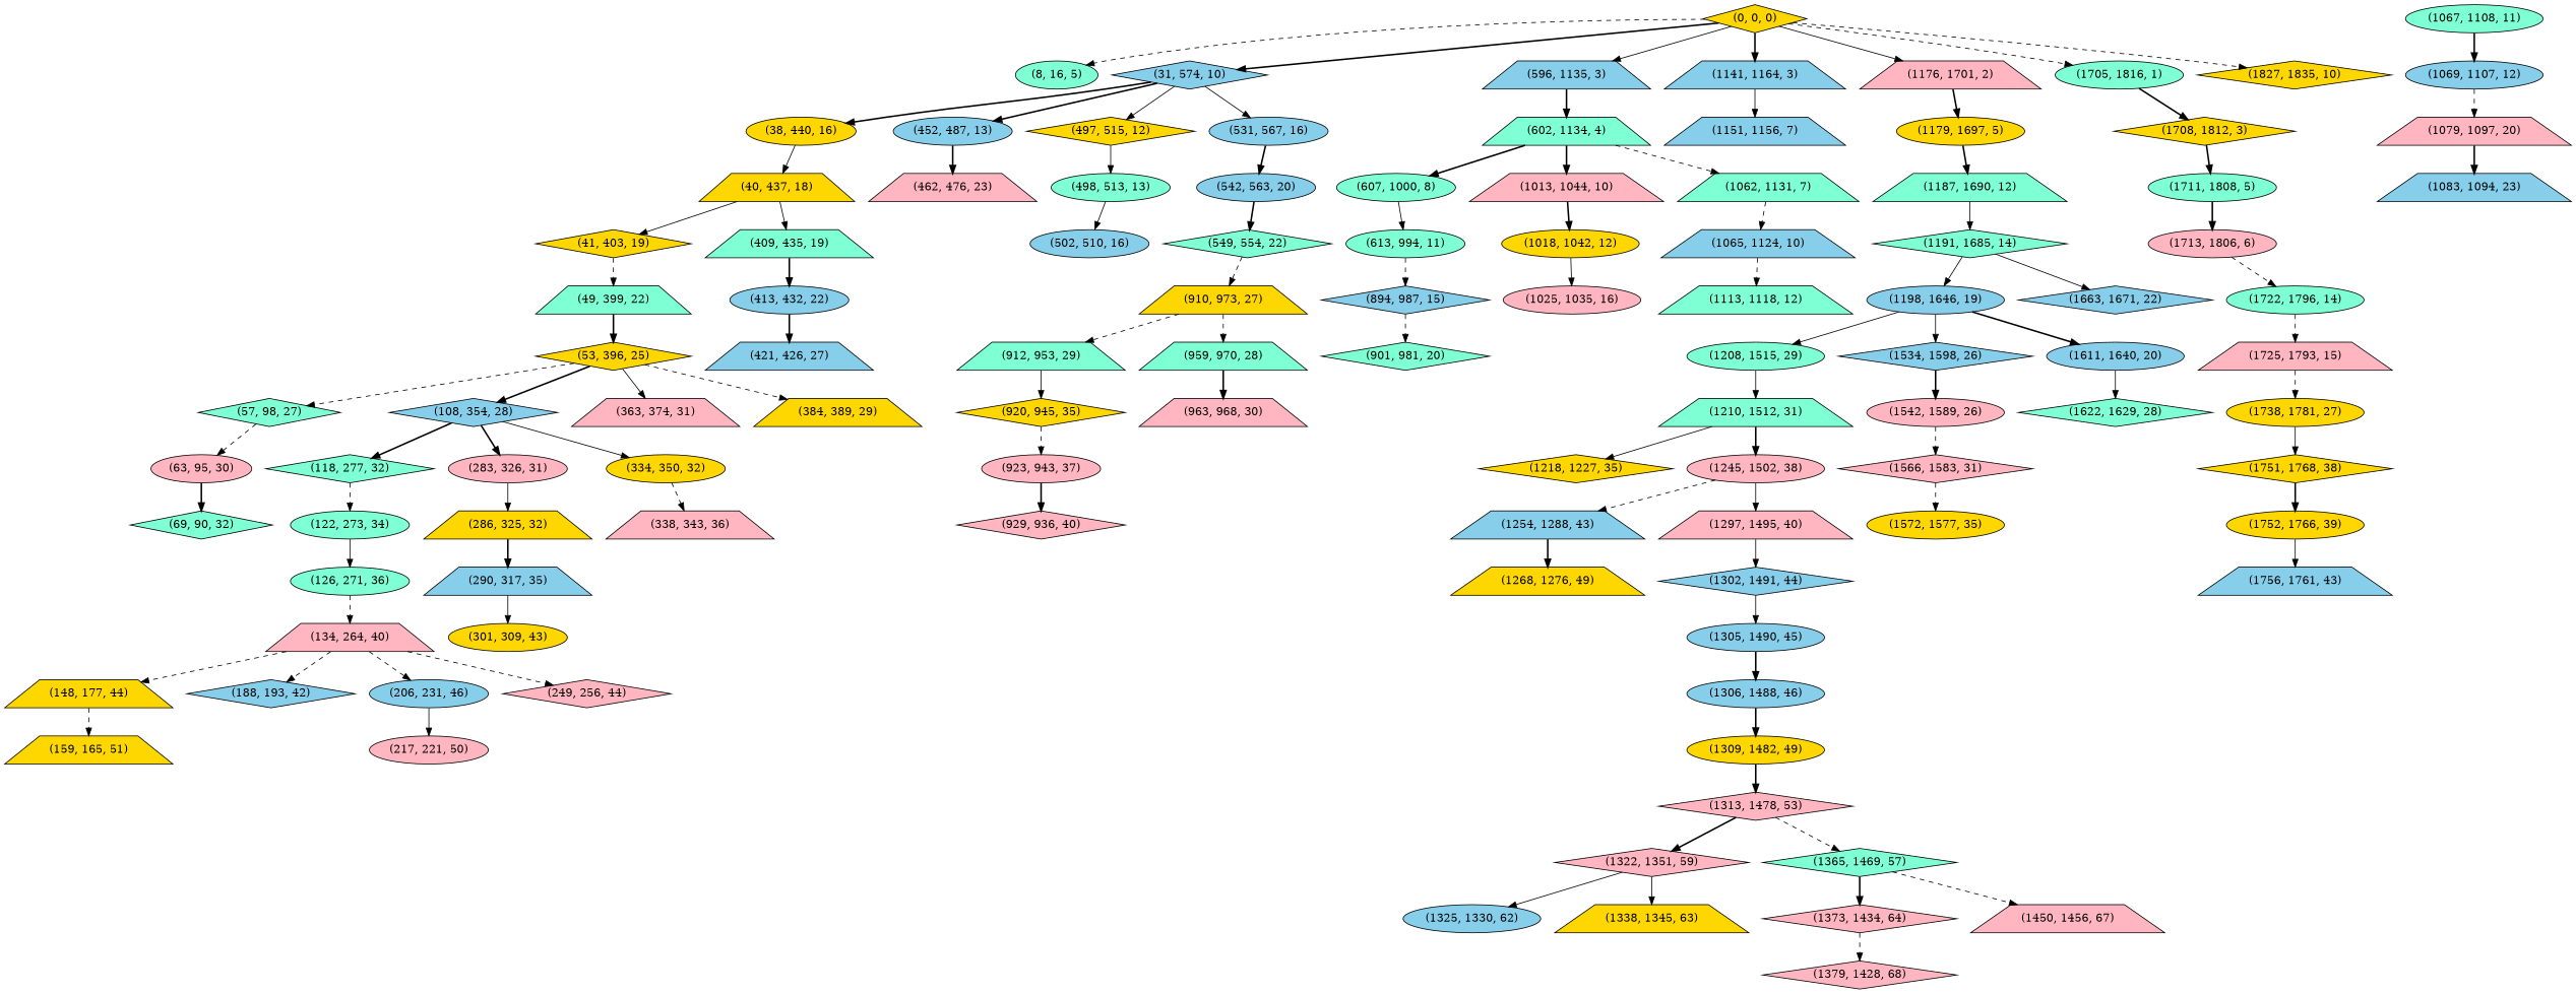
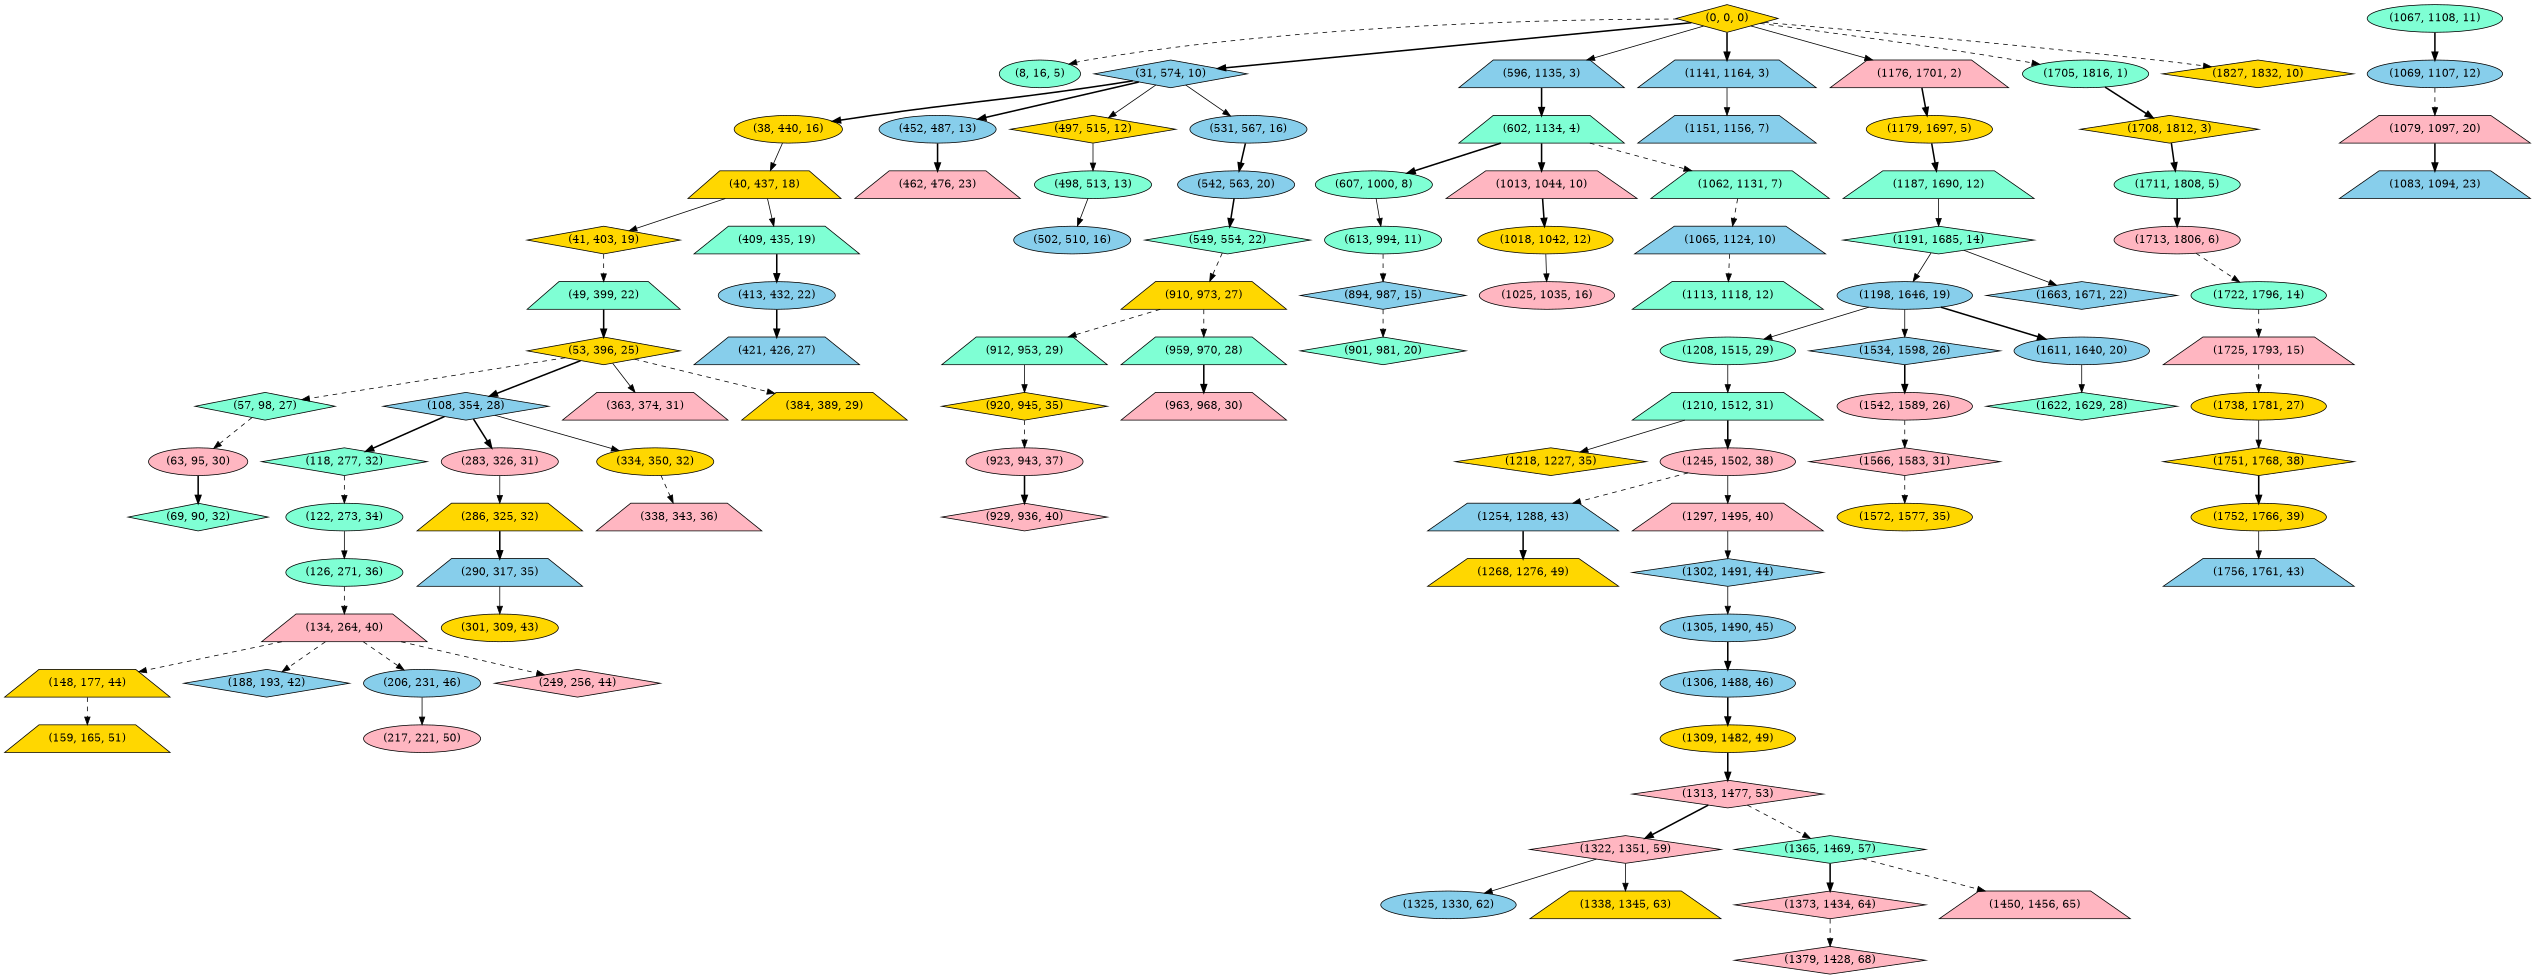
  digraph {
    node [fillcolor=aquamarine shape=ellipse style=filled]
    edge [style=bold]
    "(0, 0, 0)" [fillcolor=gold shape=diamond]
    "(8, 16, 5)"
    "(31, 574, 10)" [fillcolor=skyblue shape=diamond]
    "(596, 1135, 3)" [fillcolor=skyblue shape=trapezium]
    "(1141, 1164, 3)" [fillcolor=skyblue shape=trapezium]
    "(1176, 1701, 2)" [fillcolor=lightpink shape=trapezium]
    "(1705, 1816, 1)"
-   "(1827, 1832, 10)" [fillcolor=gold shape=diamond label="(1827, 1835, 10)"]
+   "(1827, 1832, 10)" [fillcolor=gold shape=diamond]
    "(38, 440, 16)" [fillcolor=gold]
    "(452, 487, 13)" [fillcolor=skyblue]
    "(497, 515, 12)" [fillcolor=gold shape=diamond]
    "(531, 567, 16)" [fillcolor=skyblue]
    "(602, 1134, 4)" [shape=trapezium]
    "(1151, 1156, 7)" [fillcolor=skyblue shape=trapezium]
    "(1179, 1697, 5)" [fillcolor=gold]
    "(1708, 1812, 3)" [fillcolor=gold shape=diamond]
    "(40, 437, 18)" [fillcolor=gold shape=trapezium]
    "(462, 476, 23)" [fillcolor=lightpink shape=trapezium]
    "(498, 513, 13)"
    "(542, 563, 20)" [fillcolor=skyblue]
    "(41, 403, 19)" [fillcolor=gold shape=diamond]
    "(409, 435, 19)" [shape=trapezium]
    "(49, 399, 22)" [shape=trapezium]
    "(413, 432, 22)" [fillcolor=skyblue]
    "(53, 396, 25)" [fillcolor=gold shape=diamond]
    "(57, 98, 27)" [shape=diamond]
    "(108, 354, 28)" [fillcolor=skyblue shape=diamond]
    "(363, 374, 31)" [fillcolor=lightpink shape=trapezium]
    "(384, 389, 29)" [fillcolor=gold shape=trapezium]
    "(63, 95, 30)" [fillcolor=lightpink]
    "(118, 277, 32)" [shape=diamond]
    "(283, 326, 31)" [fillcolor=lightpink]
    "(334, 350, 32)" [fillcolor=gold]
    "(69, 90, 32)" [shape=diamond]
    "(122, 273, 34)"
    "(286, 325, 32)" [fillcolor=gold shape=trapezium]
    "(338, 343, 36)" [fillcolor=lightpink shape=trapezium]
    "(126, 271, 36)"
    "(134, 264, 40)" [fillcolor=lightpink shape=trapezium]
    "(148, 177, 44)" [fillcolor=gold shape=trapezium]
    "(188, 193, 42)" [fillcolor=skyblue shape=diamond]
    "(206, 231, 46)" [fillcolor=skyblue]
    "(249, 256, 44)" [fillcolor=lightpink shape=diamond]
    "(159, 165, 51)" [fillcolor=gold shape=trapezium]
    "(217, 221, 50)" [fillcolor=lightpink]
    "(290, 317, 35)" [fillcolor=skyblue shape=trapezium]
    "(301, 309, 43)" [fillcolor=gold]
    "(421, 426, 27)" [fillcolor=skyblue shape=trapezium]
    "(502, 510, 16)" [fillcolor=skyblue]
    "(549, 554, 22)" [shape=diamond]
    "(910, 973, 27)" [fillcolor=gold shape=trapezium]
    "(607, 1000, 8)"
    "(1013, 1044, 10)" [fillcolor=lightpink shape=trapezium]
    "(1062, 1131, 7)" [shape=trapezium]
    "(613, 994, 11)"
    "(1018, 1042, 12)" [fillcolor=gold]
    "(1065, 1124, 10)" [fillcolor=skyblue shape=trapezium]
    "(894, 987, 15)" [fillcolor=skyblue shape=diamond]
    "(901, 981, 20)" [shape=diamond]
    "(912, 953, 29)" [shape=trapezium]
    "(959, 970, 28)" [shape=trapezium]
    "(920, 945, 35)" [fillcolor=gold shape=diamond]
    "(963, 968, 30)" [fillcolor=lightpink shape=trapezium]
    "(923, 943, 37)" [fillcolor=lightpink]
    "(929, 936, 40)" [fillcolor=lightpink shape=diamond]
    "(1025, 1035, 16)" [fillcolor=lightpink]
    "(1113, 1118, 12)" [shape=trapezium]
    "(1069, 1107, 12)" [fillcolor=skyblue]
    "(1067, 1108, 11)"
    "(1079, 1097, 20)" [fillcolor=lightpink shape=trapezium]
    "(1083, 1094, 23)" [fillcolor=skyblue shape=trapezium]
    "(1187, 1690, 12)" [shape=trapezium]
    "(1191, 1685, 14)" [shape=diamond]
    "(1198, 1646, 19)" [fillcolor=skyblue]
    "(1663, 1671, 22)" [fillcolor=skyblue shape=diamond]
    "(1208, 1515, 29)"
    "(1534, 1598, 26)" [fillcolor=skyblue shape=diamond]
    "(1611, 1640, 20)" [fillcolor=skyblue]
    "(1210, 1512, 31)" [shape=trapezium]
    n80 [fillcolor=lightpink label="(1542, 1589, 26)"]
    "(1622, 1629, 28)" [shape=diamond]
    "(1218, 1227, 35)" [fillcolor=gold shape=diamond]
    "(1245, 1502, 38)" [fillcolor=lightpink]
    "(1254, 1288, 43)" [fillcolor=skyblue shape=trapezium]
    "(1297, 1495, 40)" [fillcolor=lightpink shape=trapezium]
    "(1268, 1276, 49)" [fillcolor=gold shape=trapezium]
    "(1302, 1491, 44)" [fillcolor=skyblue shape=diamond]
    "(1305, 1490, 45)" [fillcolor=skyblue]
    "(1306, 1488, 46)" [fillcolor=skyblue]
    "(1309, 1482, 49)" [fillcolor=gold]
-   "(1313, 1477, 53)" [fillcolor=lightpink shape=diamond label="(1313, 1478, 53)"]
+   "(1313, 1477, 53)" [fillcolor=lightpink shape=diamond]
    "(1322, 1351, 59)" [fillcolor=lightpink shape=diamond]
    "(1365, 1469, 57)" [shape=diamond]
    "(1325, 1330, 62)" [fillcolor=skyblue]
    "(1338, 1345, 63)" [fillcolor=gold shape=trapezium]
    "(1373, 1434, 64)" [fillcolor=lightpink shape=diamond]
-   "(1450, 1456, 65)" [fillcolor=lightpink shape=trapezium label="(1450, 1456, 67)"]
+   "(1450, 1456, 65)" [fillcolor=lightpink shape=trapezium]
    "(1379, 1428, 68)" [fillcolor=lightpink shape=diamond]
    "(1566, 1583, 31)" [fillcolor=lightpink shape=diamond]
    "(1572, 1577, 35)" [fillcolor=gold]
    "(1711, 1808, 5)"
    "(1713, 1806, 6)" [fillcolor=lightpink]
    "(1722, 1796, 14)"
    "(1725, 1793, 15)" [fillcolor=lightpink shape=trapezium]
    "(1738, 1781, 27)" [fillcolor=gold]
    "(1751, 1768, 38)" [fillcolor=gold shape=diamond]
    "(1752, 1766, 39)" [fillcolor=gold]
    "(1756, 1761, 43)" [fillcolor=skyblue shape=trapezium]
    "(0, 0, 0)" -> "(8, 16, 5)" [style=dashed]
    "(0, 0, 0)" -> "(31, 574, 10)"
    "(0, 0, 0)" -> "(596, 1135, 3)" [style=solid]
    "(0, 0, 0)" -> "(1141, 1164, 3)"
    "(0, 0, 0)" -> "(1176, 1701, 2)" [style=solid]
    "(0, 0, 0)" -> "(1705, 1816, 1)" [style=dashed]
    "(0, 0, 0)" -> "(1827, 1832, 10)" [style=dashed]
    "(31, 574, 10)" -> "(38, 440, 16)"
    "(31, 574, 10)" -> "(452, 487, 13)"
    "(31, 574, 10)" -> "(497, 515, 12)" [style=solid]
    "(31, 574, 10)" -> "(531, 567, 16)" [style=solid]
    "(596, 1135, 3)" -> "(602, 1134, 4)"
    "(1141, 1164, 3)" -> "(1151, 1156, 7)" [style=solid]
    "(1176, 1701, 2)" -> "(1179, 1697, 5)"
    "(1705, 1816, 1)" -> "(1708, 1812, 3)"
    "(38, 440, 16)" -> "(40, 437, 18)" [style=solid]
    "(452, 487, 13)" -> "(462, 476, 23)"
    "(497, 515, 12)" -> "(498, 513, 13)" [style=solid]
    "(531, 567, 16)" -> "(542, 563, 20)"
    "(602, 1134, 4)" -> "(607, 1000, 8)"
    "(602, 1134, 4)" -> "(1013, 1044, 10)"
    "(602, 1134, 4)" -> "(1062, 1131, 7)" [style=dashed]
    "(1179, 1697, 5)" -> "(1187, 1690, 12)"
    "(1708, 1812, 3)" -> "(1711, 1808, 5)"
    "(40, 437, 18)" -> "(41, 403, 19)" [style=solid]
    "(40, 437, 18)" -> "(409, 435, 19)" [style=solid]
    "(498, 513, 13)" -> "(502, 510, 16)" [style=solid]
    "(542, 563, 20)" -> "(549, 554, 22)"
    "(41, 403, 19)" -> "(49, 399, 22)" [style=dashed]
    "(409, 435, 19)" -> "(413, 432, 22)"
    "(49, 399, 22)" -> "(53, 396, 25)"
    "(413, 432, 22)" -> "(421, 426, 27)"
    "(53, 396, 25)" -> "(57, 98, 27)" [style=dashed]
    "(53, 396, 25)" -> "(108, 354, 28)"
    "(53, 396, 25)" -> "(363, 374, 31)" [style=solid]
    "(53, 396, 25)" -> "(384, 389, 29)" [style=dashed]
    "(57, 98, 27)" -> "(63, 95, 30)" [style=dashed]
    "(108, 354, 28)" -> "(118, 277, 32)"
    "(108, 354, 28)" -> "(283, 326, 31)"
    "(108, 354, 28)" -> "(334, 350, 32)" [style=solid]
    "(63, 95, 30)" -> "(69, 90, 32)"
    "(118, 277, 32)" -> "(122, 273, 34)" [style=dashed]
    "(283, 326, 31)" -> "(286, 325, 32)" [style=solid]
    "(334, 350, 32)" -> "(338, 343, 36)" [style=dashed]
    "(122, 273, 34)" -> "(126, 271, 36)" [style=solid]
    "(286, 325, 32)" -> "(290, 317, 35)"
    "(126, 271, 36)" -> "(134, 264, 40)" [style=dashed]
    "(134, 264, 40)" -> "(148, 177, 44)" [style=dashed]
    "(134, 264, 40)" -> "(188, 193, 42)" [style=dashed]
    "(134, 264, 40)" -> "(206, 231, 46)" [style=dashed]
    "(134, 264, 40)" -> "(249, 256, 44)" [style=dashed]
    "(148, 177, 44)" -> "(159, 165, 51)" [style=dashed]
    "(206, 231, 46)" -> "(217, 221, 50)" [style=solid]
    "(290, 317, 35)" -> "(301, 309, 43)" [style=solid]
    "(549, 554, 22)" -> "(910, 973, 27)" [style=dashed]
    "(910, 973, 27)" -> "(912, 953, 29)" [style=dashed]
    "(910, 973, 27)" -> "(959, 970, 28)" [style=dashed]
    "(607, 1000, 8)" -> "(613, 994, 11)" [style=solid]
    "(1013, 1044, 10)" -> "(1018, 1042, 12)"
    "(1062, 1131, 7)" -> "(1065, 1124, 10)" [style=dashed]
    "(613, 994, 11)" -> "(894, 987, 15)" [style=dashed]
    "(1018, 1042, 12)" -> "(1025, 1035, 16)" [style=solid]
    "(1065, 1124, 10)" -> "(1113, 1118, 12)" [style=dashed]
    "(894, 987, 15)" -> "(901, 981, 20)" [style=dashed]
    "(912, 953, 29)" -> "(920, 945, 35)" [style=solid]
    "(959, 970, 28)" -> "(963, 968, 30)"
    "(920, 945, 35)" -> "(923, 943, 37)" [style=dashed]
    "(923, 943, 37)" -> "(929, 936, 40)"
    "(1069, 1107, 12)" -> "(1079, 1097, 20)" [style=dashed]
    "(1067, 1108, 11)" -> "(1069, 1107, 12)"
    "(1079, 1097, 20)" -> "(1083, 1094, 23)"
    "(1187, 1690, 12)" -> "(1191, 1685, 14)" [style=solid]
    "(1191, 1685, 14)" -> "(1198, 1646, 19)" [style=solid]
    "(1191, 1685, 14)" -> "(1663, 1671, 22)" [style=solid]
    "(1198, 1646, 19)" -> "(1208, 1515, 29)" [style=solid]
    "(1198, 1646, 19)" -> "(1534, 1598, 26)" [style=solid]
    "(1198, 1646, 19)" -> "(1611, 1640, 20)"
    "(1208, 1515, 29)" -> "(1210, 1512, 31)" [style=solid]
    "(1534, 1598, 26)" -> n80
    "(1611, 1640, 20)" -> "(1622, 1629, 28)" [style=solid]
    "(1210, 1512, 31)" -> "(1218, 1227, 35)" [style=solid]
    "(1210, 1512, 31)" -> "(1245, 1502, 38)"
    n80 -> "(1566, 1583, 31)" [style=dashed]
    "(1245, 1502, 38)" -> "(1254, 1288, 43)" [style=dashed]
    "(1245, 1502, 38)" -> "(1297, 1495, 40)" [style=solid]
    "(1254, 1288, 43)" -> "(1268, 1276, 49)"
    "(1297, 1495, 40)" -> "(1302, 1491, 44)" [style=solid]
    "(1302, 1491, 44)" -> "(1305, 1490, 45)" [style=solid]
    "(1305, 1490, 45)" -> "(1306, 1488, 46)"
    "(1306, 1488, 46)" -> "(1309, 1482, 49)"
    "(1309, 1482, 49)" -> "(1313, 1477, 53)"
    "(1313, 1477, 53)" -> "(1322, 1351, 59)"
    "(1313, 1477, 53)" -> "(1365, 1469, 57)" [style=dashed]
    "(1322, 1351, 59)" -> "(1325, 1330, 62)" [style=solid]
    "(1322, 1351, 59)" -> "(1338, 1345, 63)" [style=solid]
    "(1365, 1469, 57)" -> "(1373, 1434, 64)"
    "(1365, 1469, 57)" -> "(1450, 1456, 65)" [style=dashed]
    "(1373, 1434, 64)" -> "(1379, 1428, 68)" [style=dashed]
    "(1566, 1583, 31)" -> "(1572, 1577, 35)" [style=dashed]
    "(1711, 1808, 5)" -> "(1713, 1806, 6)"
    "(1713, 1806, 6)" -> "(1722, 1796, 14)" [style=dashed]
    "(1722, 1796, 14)" -> "(1725, 1793, 15)" [style=dashed]
    "(1725, 1793, 15)" -> "(1738, 1781, 27)" [style=dashed]
    "(1738, 1781, 27)" -> "(1751, 1768, 38)" [style=solid]
    "(1751, 1768, 38)" -> "(1752, 1766, 39)"
    "(1752, 1766, 39)" -> "(1756, 1761, 43)" [style=solid]
  }
